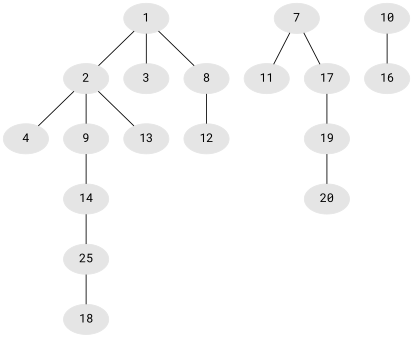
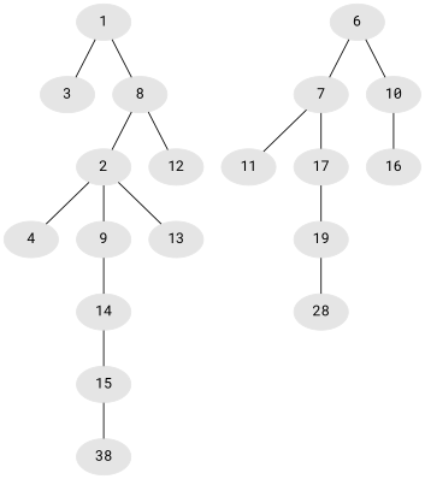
  graph {
    fontname="Roboto Mono"
    node [color=gray90 fontname="Roboto Mono" style=filled]
    edge [fontname="Roboto Mono"]
    1
    2
    3
    8
    4
    9
    13
    12
    14
+   6
    7
    10
    11
    17
    16
    19
-   15 [label=25]
-   18
-   20
-   1 -- 2
+   15
+   18 [label=38]
+   20 [label=28]
+   8 -- 2
    1 -- 3
    1 -- 8
    2 -- 4
    2 -- 9
    2 -- 13
    8 -- 12
    9 -- 14
    14 -- 15
+   6 -- 7
+   6 -- 10
    7 -- 11
    7 -- 17
    10 -- 16
    17 -- 19
    19 -- 20
    15 -- 18
  }
